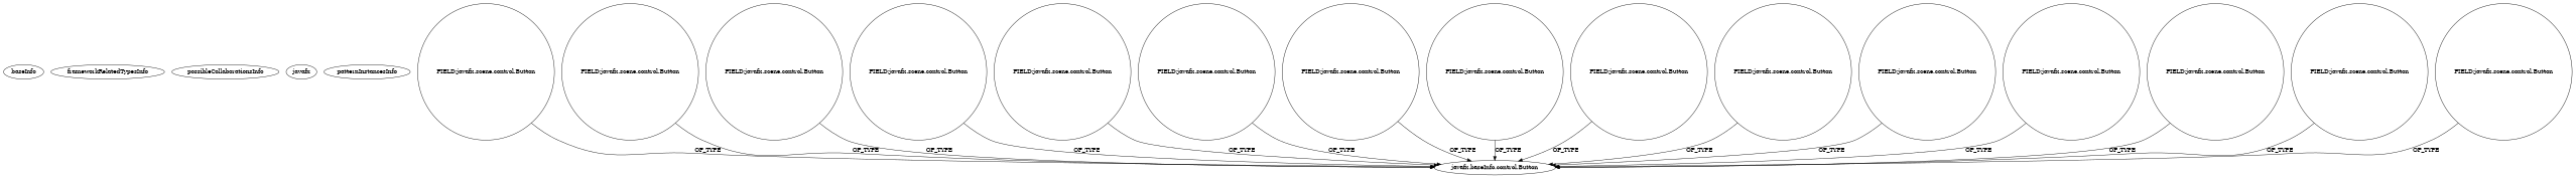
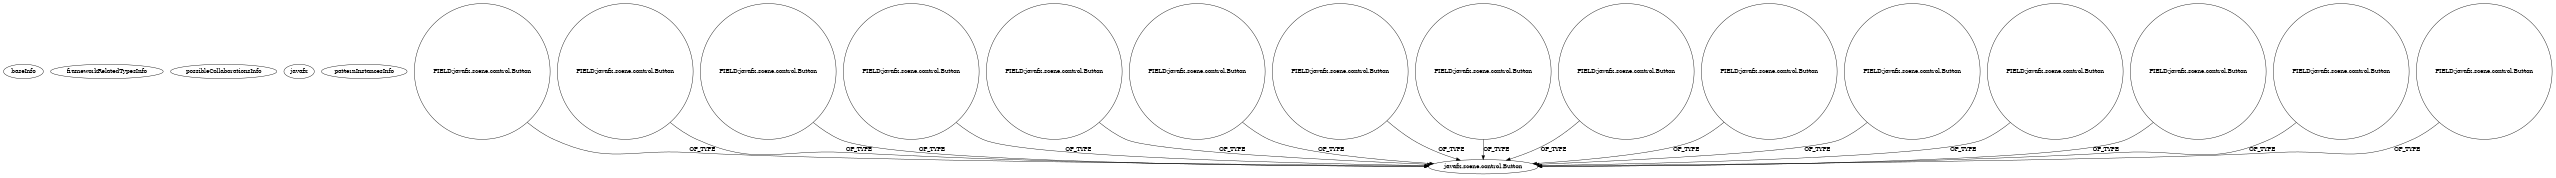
  digraph {
    node [isFrameworkType=false vertexType=FIELD_DECLARATION shape=circle]
    baseInfo [category=pattern graphId=305 isAnonymous=false possibleRelation=false isFrameworkType="" vertexType="" shape=""]
    frameworkRelatedTypesInfo [isFrameworkType="" vertexType="" shape=""]
    possibleCollaborationsInfo [isFrameworkType="" vertexType="" shape=""]
    n4 [frequency=4.0 label=javafx patternRootClient=null isFrameworkType="" vertexType="" shape=""]
    patternInstancesInfo [0="weltensturm-milca~/weltensturm-milca/milca-master/src/milca/GUI.java~GUI~4747" 1="candybibby-Snake~/candybibby-Snake/Snake-master/src/graphicsJavaFX/Controller.java~Controller~2239" 2="weltensturm-milca~/weltensturm-milca/milca-master/src/milca/GUIController.java~GUIController~4745" 3="Dahwar-Calculator~/Dahwar-Calculator/Calculator-master/src/fr/alsace/lacroix/calculator/SampleController.java~SampleController~308" isFrameworkType="" vertexType="" shape=""]
-   n6 [label="javafx.baseInfo.control.Button" vertexType=FRAMEWORK_CLASS_TYPE shape=""]
+   n6 [label="javafx.scene.control.Button" vertexType=FRAMEWORK_CLASS_TYPE shape=""]
    n7 [label="FIELD:javafx.scene.control.Button"]
    n8 [label="FIELD:javafx.scene.control.Button"]
    n9 [label="FIELD:javafx.scene.control.Button"]
    n10 [label="FIELD:javafx.scene.control.Button"]
    n11 [label="FIELD:javafx.scene.control.Button"]
    n12 [label="FIELD:javafx.scene.control.Button"]
    n13 [label="FIELD:javafx.scene.control.Button"]
    n14 [label="FIELD:javafx.scene.control.Button"]
    n15 [label="FIELD:javafx.scene.control.Button"]
    n16 [label="FIELD:javafx.scene.control.Button"]
    n17 [label="FIELD:javafx.scene.control.Button"]
    n18 [label="FIELD:javafx.scene.control.Button"]
    n19 [label="FIELD:javafx.scene.control.Button"]
    n20 [label="FIELD:javafx.scene.control.Button"]
    n21 [label="FIELD:javafx.scene.control.Button"]
    n7 -> n6 [label=OF_TYPE]
    n8 -> n6 [label=OF_TYPE]
    n9 -> n6 [label=OF_TYPE]
    n10 -> n6 [label=OF_TYPE]
    n11 -> n6 [label=OF_TYPE]
    n12 -> n6 [label=OF_TYPE]
    n13 -> n6 [label=OF_TYPE]
    n14 -> n6 [label=OF_TYPE]
    n15 -> n6 [label=OF_TYPE]
    n16 -> n6 [label=OF_TYPE]
    n17 -> n6 [label=OF_TYPE]
    n18 -> n6 [label=OF_TYPE]
    n19 -> n6 [label=OF_TYPE]
    n20 -> n6 [label=OF_TYPE]
    n21 -> n6 [label=OF_TYPE]
  }
